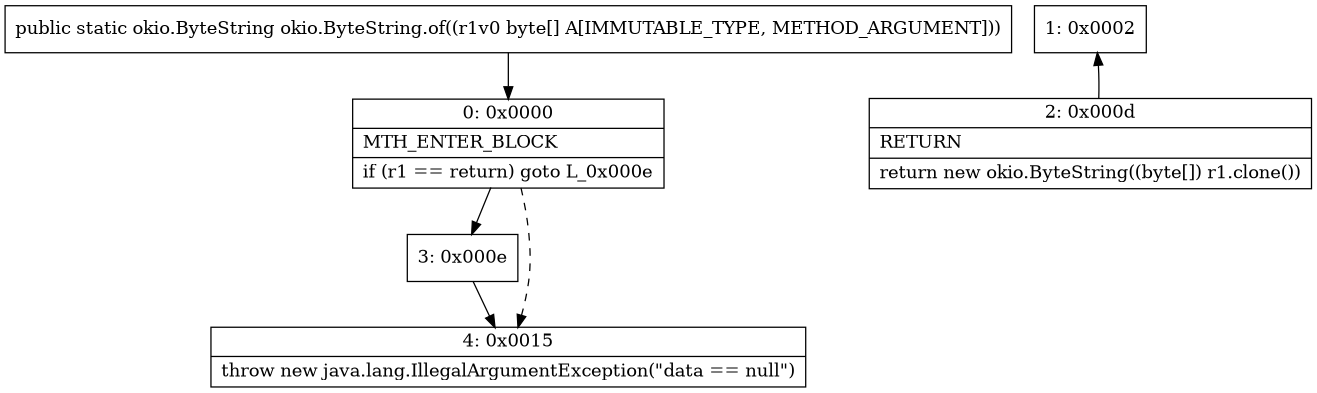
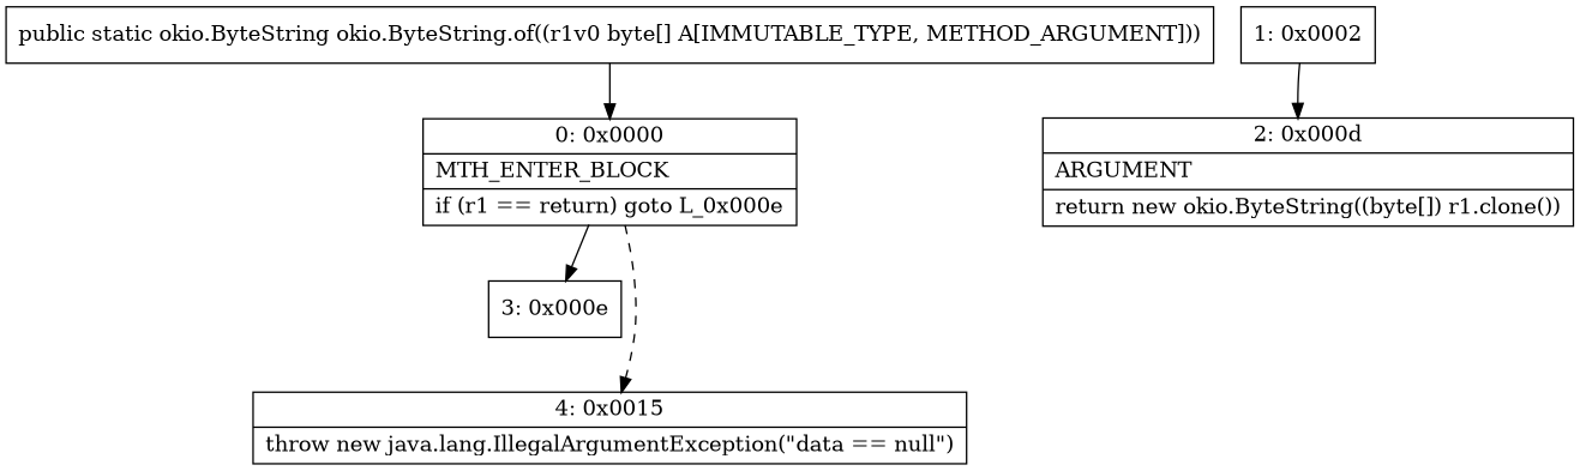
  digraph {
    node [shape=record]
    n1 [label="{0\:\ 0x0000|MTH_ENTER_BLOCK\l|if (r1 == return) goto L_0x000e\l}"]
    n2 [label="{3\:\ 0x000e}"]
    n3 [label="{4\:\ 0x0015|throw new java.lang.IllegalArgumentException(\"data == null\")\l}"]
    n4 [label="{1\:\ 0x0002}"]
-   n5 [label="{2\:\ 0x000d|RETURN\l|return new okio.ByteString((byte[]) r1.clone())\l}"]
+   n5 [label="{2\:\ 0x000d|ARGUMENT\l|return new okio.ByteString((byte[]) r1.clone())\l}"]
    n6 [label="{public static okio.ByteString okio.ByteString.of((r1v0 byte[] A[IMMUTABLE_TYPE, METHOD_ARGUMENT])) }"]
    n1 -> n2
    n1 -> n3 [style=dashed]
-   n2 -> n3
-   n5 -> n4
+   n4 -> n5
    n6 -> n1
  }
